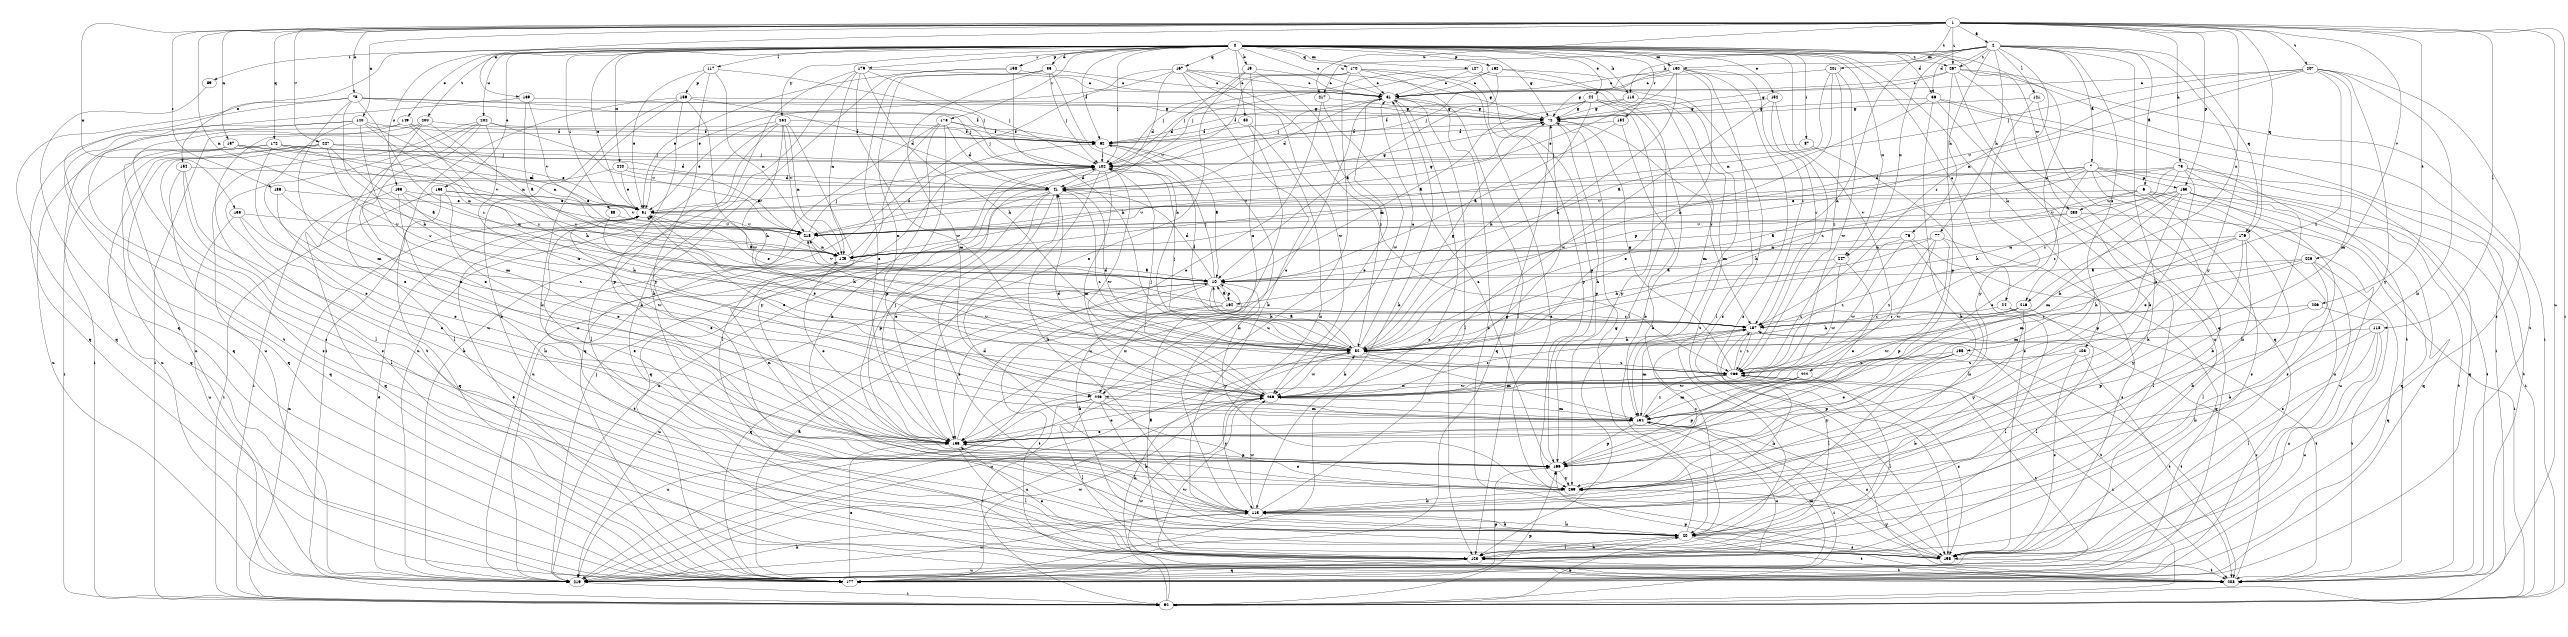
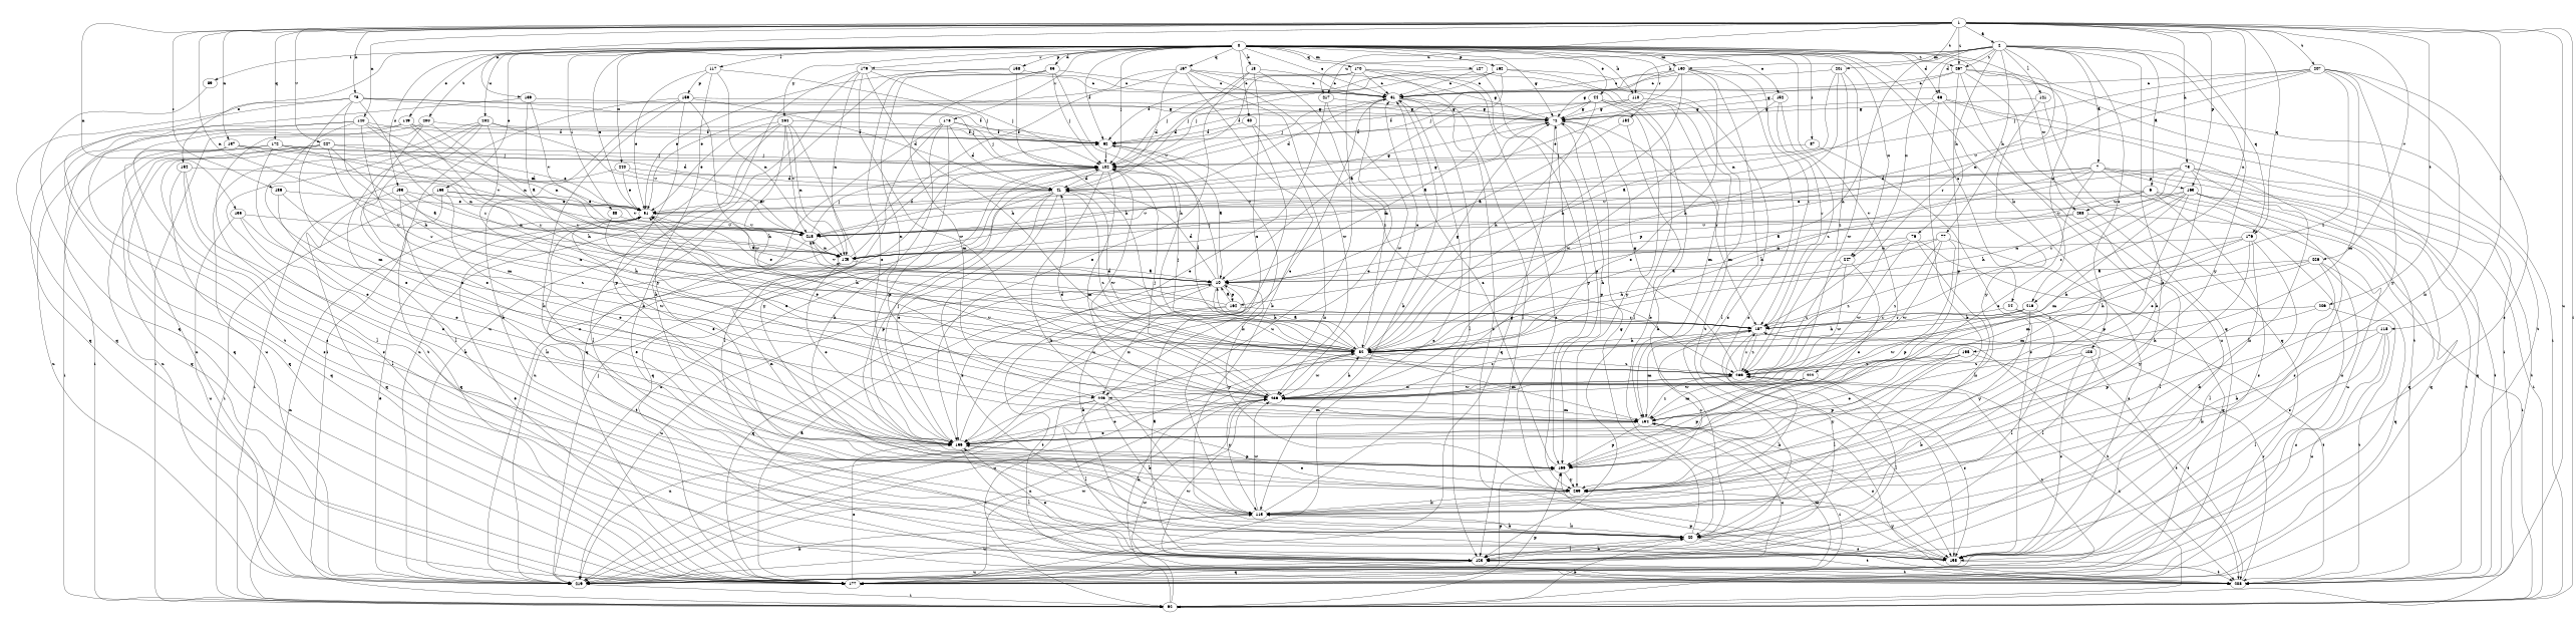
  strict digraph {
    0
-   19
+   19 [label=18]
    24
    30
    31
    35
    36
    44
    51
    62
    72
    87
    88
    89
    102
    108
    110
    117
    127
    130
    149
    152
    153
    154
    158
    162
    167
    170
    178
    179
    184
    193
    200
    n34 [label=202]
    216
    222
    238
    240
    247
    254
    267
    82
    156
    41
    249
    208
    187
    123
    113
    219
    198
    134
    92
    10
    20
    259
    n57 [label=218]
    177
    166
    239
    269
    159
    145
    1
    2
    73
    75
    118
    135
    137
    139
    140
    163
    172
    176
    186
    201
    206
    207
    217
    226
    227
    6
    7
    76
    77
    121
    195
    164
    0 -> 19 [label=b]
    0 -> 24 [label=c]
    0 -> 30 [label=c]
    0 -> 31 [label=c]
    0 -> 35 [label=d]
    0 -> 36 [label=d]
    0 -> 44 [label=e]
    0 -> 51 [label=e]
    0 -> 62 [label=f]
    0 -> 72 [label=g]
    0 -> 87 [label=i]
    0 -> 88 [label=i]
    0 -> 89 [label=i]
    0 -> 102 [label=j]
    0 -> 108 [label=k]
    0 -> 110 [label=k]
    0 -> 117 [label=l]
    0 -> 127 [label=m]
    0 -> 130 [label=m]
    0 -> 149 [label=o]
    0 -> 152 [label=o]
    0 -> 153 [label=o]
    0 -> 154 [label=o]
    0 -> 158 [label=p]
    0 -> 162 [label=p]
    0 -> 167 [label=q]
    0 -> 170 [label=q]
    0 -> 178 [label=r]
    0 -> 179 [label=r]
    0 -> 184 [label=r]
    0 -> 193 [label=s]
    0 -> 200 [label=t]
    0 -> n34 [label=u]
    0 -> 216 [label=u]
    0 -> 222 [label=v]
    0 -> 238 [label=w]
    0 -> 240 [label=x]
    0 -> 247 [label=x]
    0 -> 254 [label=y]
    0 -> 267 [label=z]
    19 -> 31 [label=c]
    19 -> 82 [label=h]
    19 -> 156 [label=o]
    19 -> 41 [label=d]
    19 -> 249 [label=x]
    24 -> 208 [label=t]
    24 -> 187 [label=r]
    24 -> 123 [label=l]
    30 -> 62 [label=f]
    30 -> 113 [label=k]
    30 -> 219 [label=u]
    31 -> 72 [label=g]
    31 -> 102 [label=j]
    31 -> 156 [label=o]
    31 -> 41 [label=d]
    31 -> 123 [label=l]
    31 -> 113 [label=k]
    31 -> 198 [label=s]
    35 -> 31 [label=c]
    35 -> 102 [label=j]
    35 -> 82 [label=h]
    35 -> 156 [label=o]
    35 -> 249 [label=x]
    35 -> 134 [label=m]
    36 -> 72 [label=g]
    36 -> 208 [label=t]
    36 -> 219 [label=u]
    36 -> 92 [label=i]
    36 -> 10 [label=a]
    36 -> 20 [label=b]
    44 -> 62 [label=f]
    44 -> 72 [label=g]
    44 -> 82 [label=h]
    44 -> 134 [label=m]
    44 -> 10 [label=a]
    44 -> 20 [label=b]
    44 -> 259 [label=y]
    51 -> 72 [label=g]
    51 -> 92 [label=n]
    51 -> 10 [label=a]
    51 -> n57 [label=v]
    62 -> 102 [label=j]
    62 -> 113 [label=k]
    62 -> 10 [label=a]
    72 -> 62 [label=f]
    72 -> 187 [label=r]
    72 -> 177 [label=q]
    72 -> 166 [label=p]
    87 -> 102 [label=j]
    87 -> 198 [label=s]
    88 -> 82 [label=h]
    88 -> n57 [label=v]
    89 -> 177 [label=q]
    102 -> 41 [label=d]
    102 -> 113 [label=k]
    102 -> 219 [label=u]
    102 -> 134 [label=m]
    102 -> 177 [label=q]
    102 -> 239 [label=w]
    108 -> 208 [label=t]
    108 -> 198 [label=s]
    108 -> 20 [label=b]
    108 -> 269 [label=z]
    110 -> 62 [label=f]
    110 -> 72 [label=g]
    110 -> 134 [label=m]
    117 -> 51 [label=e]
    117 -> 102 [label=j]
    117 -> 259 [label=y]
    117 -> 159 [label=p]
    117 -> 145 [label=n]
    127 -> 31 [label=c]
    127 -> 102 [label=j]
    127 -> 123 [label=l]
    127 -> 166 [label=p]
    130 -> 31 [label=c]
    130 -> 51 [label=e]
    130 -> 72 [label=g]
    130 -> 102 [label=j]
    130 -> 82 [label=h]
    130 -> 156 [label=o]
    130 -> 187 [label=r]
    130 -> 123 [label=l]
    130 -> 198 [label=s]
    149 -> 62 [label=f]
    149 -> 187 [label=r]
    149 -> 219 [label=u]
    149 -> 92 [label=i]
    149 -> 145 [label=n]
    152 -> 72 [label=g]
    152 -> 187 [label=r]
    152 -> 239 [label=w]
    152 -> 269 [label=z]
    153 -> 51 [label=e]
    153 -> 156 [label=o]
    153 -> 92 [label=i]
    153 -> n57 [label=v]
    153 -> 177 [label=q]
    154 -> 41 [label=d]
    154 -> 123 [label=l]
    154 -> 20 [label=b]
    154 -> 177 [label=q]
    158 -> 31 [label=c]
    158 -> 51 [label=e]
    158 -> 82 [label=h]
    158 -> 113 [label=k]
    162 -> 31 [label=c]
    162 -> 102 [label=j]
    162 -> 208 [label=t]
    162 -> 198 [label=s]
    162 -> 10 [label=a]
    167 -> 31 [label=c]
    167 -> 51 [label=e]
    167 -> 72 [label=g]
    167 -> 41 [label=d]
    167 -> 219 [label=u]
    167 -> 20 [label=b]
    167 -> 239 [label=w]
    167 -> 269 [label=z]
    170 -> 31 [label=c]
    170 -> 102 [label=j]
    170 -> 123 [label=l]
    170 -> 219 [label=u]
    170 -> 198 [label=s]
    170 -> 259 [label=y]
    170 -> n57 [label=v]
    178 -> 62 [label=f]
    178 -> 102 [label=j]
    178 -> 41 [label=d]
    178 -> 123 [label=l]
    178 -> 113 [label=k]
    178 -> 177 [label=q]
    178 -> 166 [label=p]
    179 -> 31 [label=c]
    179 -> 102 [label=j]
    179 -> 82 [label=h]
    179 -> 219 [label=u]
    179 -> 20 [label=b]
    179 -> 239 [label=w]
    179 -> 145 [label=n]
-   184 -> 62 [label=f]
+   162 -> 62 [label=f]
    184 -> 10 [label=a]
    184 -> 20 [label=b]
    193 -> 51 [label=e]
    193 -> 82 [label=h]
    193 -> 113 [label=k]
    193 -> 177 [label=q]
    193 -> 145 [label=n]
    200 -> 62 [label=f]
    200 -> 82 [label=h]
    200 -> 156 [label=o]
    200 -> 123 [label=l]
    200 -> 92 [label=i]
    n34 -> 62 [label=f]
    n34 -> 156 [label=o]
    n34 -> 249 [label=x]
    n34 -> 208 [label=t]
    n34 -> 123 [label=l]
    n34 -> 219 [label=u]
    n34 -> n57 [label=v]
    216 -> 82 [label=h]
    216 -> 187 [label=r]
    216 -> 123 [label=l]
    216 -> 259 [label=y]
    216 -> 239 [label=w]
    222 -> 123 [label=l]
    222 -> 134 [label=m]
    222 -> 166 [label=p]
    222 -> 239 [label=w]
    238 -> 82 [label=h]
    238 -> 123 [label=l]
    238 -> 92 [label=i]
    238 -> n57 [label=v]
    240 -> 51 [label=e]
    240 -> 41 [label=d]
    240 -> 92 [label=i]
    240 -> n57 [label=v]
    247 -> 156 [label=o]
    247 -> 10 [label=a]
    247 -> 239 [label=w]
    247 -> 269 [label=z]
    254 -> 51 [label=e]
    254 -> 62 [label=f]
    254 -> 82 [label=h]
    254 -> 123 [label=l]
    254 -> 219 [label=u]
    254 -> 259 [label=y]
    254 -> n57 [label=v]
    254 -> 145 [label=n]
    267 -> 31 [label=c]
    267 -> 72 [label=g]
    267 -> 208 [label=t]
    267 -> 92 [label=i]
    267 -> 20 [label=b]
    267 -> 177 [label=q]
    267 -> 166 [label=p]
    82 -> 31 [label=c]
    82 -> 62 [label=f]
    82 -> 72 [label=g]
    82 -> 102 [label=j]
    82 -> 41 [label=d]
    82 -> 219 [label=u]
    82 -> 134 [label=m]
    82 -> 10 [label=a]
    82 -> 239 [label=w]
    82 -> 269 [label=z]
    156 -> 31 [label=c]
    156 -> 51 [label=e]
    156 -> 102 [label=j]
    156 -> 123 [label=l]
    156 -> 166 [label=p]
    41 -> 51 [label=e]
    41 -> 72 [label=g]
    41 -> 156 [label=o]
    41 -> 219 [label=u]
    41 -> 198 [label=s]
    41 -> 166 [label=p]
    41 -> 269 [label=z]
    249 -> 123 [label=l]
    249 -> 219 [label=u]
    249 -> 134 [label=m]
    249 -> 92 [label=i]
    249 -> 20 [label=b]
    249 -> 259 [label=y]
    208 -> 187 [label=r]
    208 -> 166 [label=p]
    208 -> 239 [label=w]
    187 -> 82 [label=h]
    187 -> 208 [label=t]
    187 -> 123 [label=l]
    187 -> 134 [label=m]
    187 -> 269 [label=z]
    123 -> 156 [label=o]
    123 -> 208 [label=t]
    123 -> 219 [label=u]
    123 -> 10 [label=a]
    123 -> 20 [label=b]
    123 -> 177 [label=q]
    113 -> 72 [label=g]
-   113 -> 41 [label=d]
    113 -> 219 [label=u]
    113 -> 20 [label=b]
    113 -> 239 [label=w]
    219 -> 51 [label=e]
    219 -> 102 [label=j]
    219 -> 113 [label=k]
    219 -> 92 [label=i]
    198 -> 208 [label=t]
    198 -> 259 [label=y]
    134 -> 156 [label=o]
    134 -> 219 [label=u]
    134 -> 198 [label=s]
    134 -> 92 [label=i]
    134 -> 166 [label=p]
    134 -> 269 [label=z]
    92 -> 82 [label=h]
    92 -> 20 [label=b]
    92 -> 166 [label=p]
    92 -> 239 [label=w]
    92 -> 269 [label=z]
    10 -> 102 [label=j]
    10 -> 82 [label=h]
    10 -> 41 [label=d]
    10 -> 219 [label=u]
    10 -> 20 [label=b]
    10 -> 259 [label=y]
    10 -> n57 [label=v]
    10 -> 177 [label=q]
    10 -> 164 [label=p]
    20 -> 72 [label=g]
    20 -> 208 [label=t]
    20 -> 123 [label=l]
    20 -> 113 [label=k]
    20 -> 198 [label=s]
    259 -> 51 [label=e]
    259 -> 156 [label=o]
    259 -> 187 [label=r]
    259 -> 113 [label=k]
    n57 -> 102 [label=j]
    n57 -> 208 [label=t]
    n57 -> 145 [label=n]
    177 -> 31 [label=c]
    177 -> 51 [label=e]
    177 -> 156 [label=o]
    177 -> 134 [label=m]
    177 -> 10 [label=a]
    177 -> 166 [label=p]
    177 -> 239 [label=w]
    177 -> 269 [label=z]
    166 -> 31 [label=c]
    166 -> 259 [label=y]
    166 -> 145 [label=n]
    239 -> 51 [label=e]
    239 -> 102 [label=j]
    239 -> 82 [label=h]
    239 -> 156 [label=o]
    239 -> 41 [label=d]
    239 -> 187 [label=r]
    239 -> 219 [label=u]
    239 -> 134 [label=m]
    239 -> n57 [label=v]
    269 -> 51 [label=e]
    269 -> 72 [label=g]
    269 -> 249 [label=x]
    269 -> 187 [label=r]
    269 -> 113 [label=k]
    269 -> 198 [label=s]
    269 -> 239 [label=w]
    159 -> 72 [label=g]
    159 -> 41 [label=d]
    159 -> 113 [label=k]
    159 -> 92 [label=i]
    159 -> 20 [label=b]
    159 -> 166 [label=p]
    159 -> 239 [label=w]
    145 -> 62 [label=f]
    145 -> 156 [label=o]
    145 -> 10 [label=a]
    1 -> 216 [label=u]
    1 -> 267 [label=z]
    1 -> 208 [label=u]
    1 -> 92 [label=i]
    1 -> 145 [label=n]
    1 -> 2 [label=a]
    1 -> 73 [label=h]
    1 -> 75 [label=h]
    1 -> 118 [label=l]
    1 -> 135 [label=n]
    1 -> 137 [label=n]
    1 -> 139 [label=n]
    1 -> 140 [label=n]
    1 -> 163 [label=p]
    1 -> 172 [label=q]
    1 -> 176 [label=q]
    1 -> 186 [label=r]
    1 -> 201 [label=t]
    1 -> 206 [label=t]
    1 -> 207 [label=t]
    1 -> 217 [label=u]
    1 -> 226 [label=v]
    1 -> 227 [label=v]
    2 -> 36 [label=d]
    2 -> 110 [label=k]
    2 -> 130 [label=m]
    2 -> 247 [label=x]
    2 -> 267 [label=z]
    2 -> 82 [label=h]
    2 -> 187 [label=r]
    2 -> 113 [label=k]
    2 -> 259 [label=y]
    2 -> 176 [label=q]
    2 -> 217 [label=u]
    2 -> 6 [label=a]
    2 -> 7 [label=a]
    2 -> 76 [label=h]
    2 -> 77 [label=h]
    2 -> 121 [label=l]
    2 -> 195 [label=s]
    73 -> 82 [label=h]
    73 -> 156 [label=o]
    73 -> 41 [label=d]
    73 -> 208 [label=t]
    73 -> 187 [label=r]
    73 -> 113 [label=k]
    73 -> n57 [label=v]
    73 -> 177 [label=q]
    75 -> 62 [label=f]
    75 -> 72 [label=g]
    75 -> 102 [label=j]
    75 -> 82 [label=h]
    75 -> 208 [label=t]
    75 -> 187 [label=r]
    75 -> 134 [label=m]
    75 -> 177 [label=q]
    118 -> 82 [label=h]
    118 -> 123 [label=l]
    118 -> 113 [label=k]
    118 -> 219 [label=u]
    118 -> 198 [label=s]
    135 -> 156 [label=o]
    135 -> 219 [label=u]
    135 -> n57 [label=v]
    135 -> 239 [label=w]
    137 -> 51 [label=e]
    137 -> 102 [label=j]
    137 -> 219 [label=u]
    137 -> 198 [label=s]
    137 -> 145 [label=n]
    139 -> 72 [label=g]
    139 -> 10 [label=a]
    139 -> n57 [label=v]
    139 -> 177 [label=q]
    140 -> 62 [label=f]
    140 -> 156 [label=o]
    140 -> 187 [label=r]
    140 -> 198 [label=s]
    140 -> 134 [label=m]
    140 -> 177 [label=q]
    140 -> 145 [label=n]
    163 -> 51 [label=e]
    163 -> 208 [label=t]
    163 -> 187 [label=r]
    163 -> 198 [label=s]
    163 -> 134 [label=m]
    163 -> n57 [label=v]
    163 -> 177 [label=q]
    163 -> 166 [label=p]
    172 -> 102 [label=j]
    172 -> 156 [label=o]
    172 -> 41 [label=d]
    172 -> 92 [label=i]
    172 -> n57 [label=v]
    172 -> 177 [label=q]
    176 -> 82 [label=h]
    176 -> 123 [label=l]
    176 -> 134 [label=m]
    176 -> 20 [label=b]
    176 -> 259 [label=y]
    176 -> 145 [label=n]
    186 -> 51 [label=e]
    186 -> 156 [label=o]
    186 -> 269 [label=z]
    201 -> 31 [label=c]
    201 -> 82 [label=h]
    201 -> 239 [label=w]
    201 -> 269 [label=z]
    201 -> 145 [label=n]
    206 -> 208 [label=t]
    206 -> 187 [label=r]
    206 -> 166 [label=p]
    207 -> 31 [label=c]
    207 -> 102 [label=j]
    207 -> 113 [label=k]
    207 -> 198 [label=s]
    207 -> 134 [label=m]
    207 -> 259 [label=y]
    207 -> n57 [label=v]
    207 -> 269 [label=z]
    207 -> 145 [label=n]
    217 -> 72 [label=g]
    217 -> 156 [label=o]
    217 -> 239 [label=w]
    226 -> 82 [label=h]
    226 -> 198 [label=s]
    226 -> 134 [label=m]
    226 -> 10 [label=a]
    226 -> 20 [label=b]
    226 -> 177 [label=q]
    227 -> 51 [label=e]
    227 -> 102 [label=j]
    227 -> 187 [label=r]
    227 -> 219 [label=u]
    227 -> 198 [label=s]
    227 -> 10 [label=a]
    227 -> 177 [label=q]
    6 -> 238 [label=w]
    6 -> 219 [label=u]
    6 -> 198 [label=s]
    6 -> 10 [label=a]
    6 -> n57 [label=v]
    6 -> 177 [label=q]
    7 -> 82 [label=h]
    7 -> 156 [label=o]
    7 -> 208 [label=t]
    7 -> 219 [label=u]
    7 -> 92 [label=i]
-   7 -> 20 [label=b]
    7 -> n57 [label=v]
    7 -> 145 [label=n]
    7 -> 163 [label=p]
    7 -> 164 [label=p]
    76 -> 113 [label=k]
    76 -> 177 [label=q]
    76 -> 239 [label=w]
    76 -> 269 [label=z]
    76 -> 145 [label=n]
    77 -> 82 [label=h]
    77 -> 198 [label=s]
    77 -> 166 [label=p]
    77 -> 239 [label=w]
    77 -> 269 [label=z]
    77 -> 145 [label=n]
    121 -> 72 [label=g]
    121 -> 259 [label=y]
    121 -> 177 [label=q]
    195 -> 156 [label=o]
    195 -> 208 [label=t]
    195 -> 259 [label=y]
    195 -> 166 [label=p]
    195 -> 269 [label=z]
    164 -> 51 [label=e]
    164 -> 249 [label=x]
    164 -> 208 [label=t]
    164 -> 187 [label=r]
    164 -> 10 [label=a]
  }
